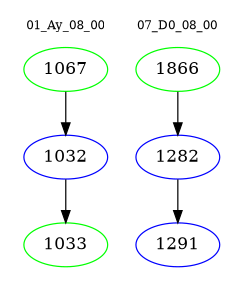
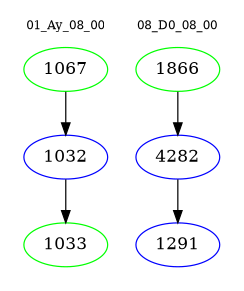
  digraph {
    node [color=green]
    edge [color=black]
    n1 [label=1067]
    n2 [color=blue label=1032]
    n3 [label=1033]
    n4 [label=1866]
-   n5 [color=blue label=1282]
+   n5 [color=blue label=4282]
    n6 [color=blue label=1291]
    subgraph cluster_1 {
      color=white
      fontsize=10
      label="01_Ay_08_00"
      n1
      n2
      n3
    }
    subgraph cluster_2 {
      color=white
      fontsize=10
-     label="07_D0_08_00"
+     label="08_D0_08_00"
      n4
      n5
      n6
    }
    n1 -> n2
    n2 -> n3
    n4 -> n5
    n5 -> n6
  }
